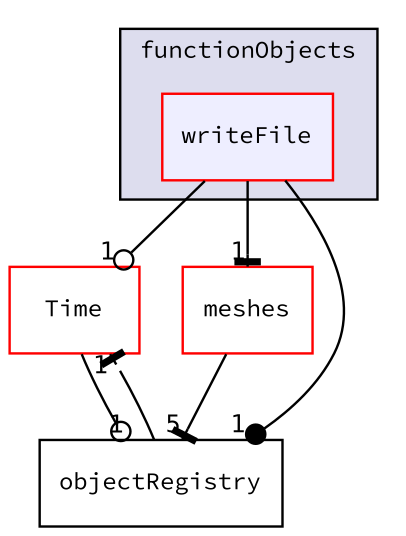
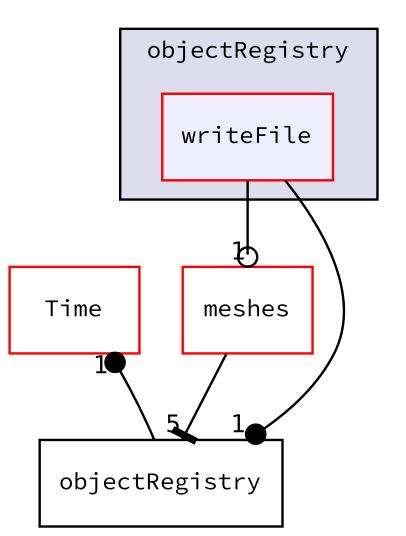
  digraph {
    compound=true
    fontname="Source Code Pro"
    node [color=red fontname="Source Code Pro" fontsize=10 shape=box]
    edge [arrowhead=odot fontname="Source Code Pro" headlabel=1 labeldistance=1.5 labelfontname=Helvetica labelfontsize=10]
    n1 [fillcolor="#eeeeff" label=writeFile pencolor=black style=filled]
    n2 [label=Time]
    n3 [label=meshes]
    n4 [color=black label=objectRegistry]
    subgraph cluster_1 {
      bgcolor="#ddddee"
      fontsize=10
-     label=functionObjects
+     label=objectRegistry
      pencolor=black
      n1
    }
-   n1 -> n2
-   n1 -> n3 [arrowhead=tee]
+   n1 -> n3
    n1 -> n4 [arrowhead=dot]
-   n2 -> n4
    n3 -> n4 [arrowhead=tee headlabel=5]
-   n4 -> n2 [arrowhead=tee]
+   n4 -> n2 [arrowhead=dot]
  }
